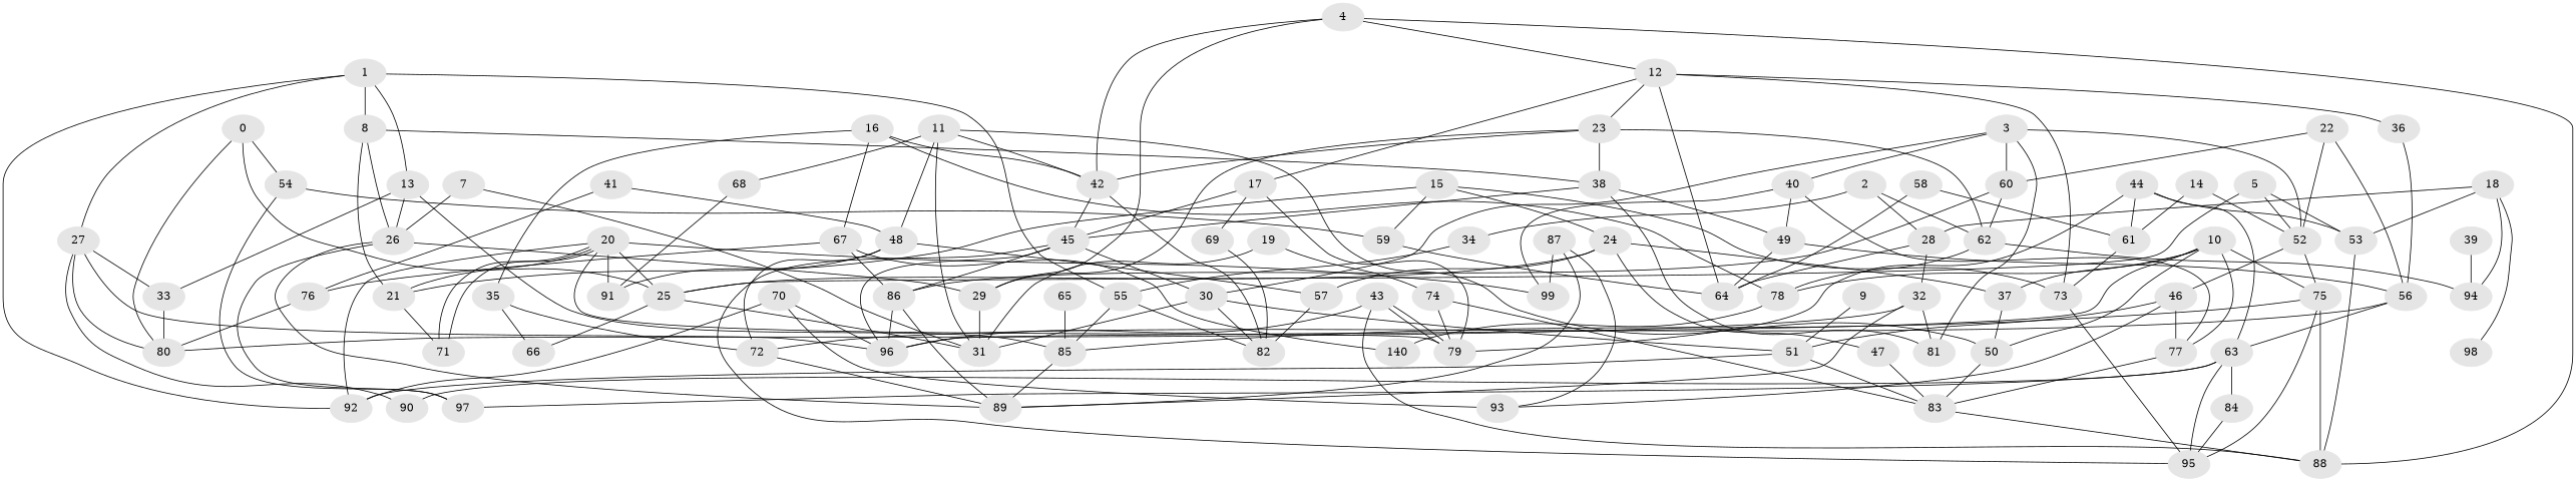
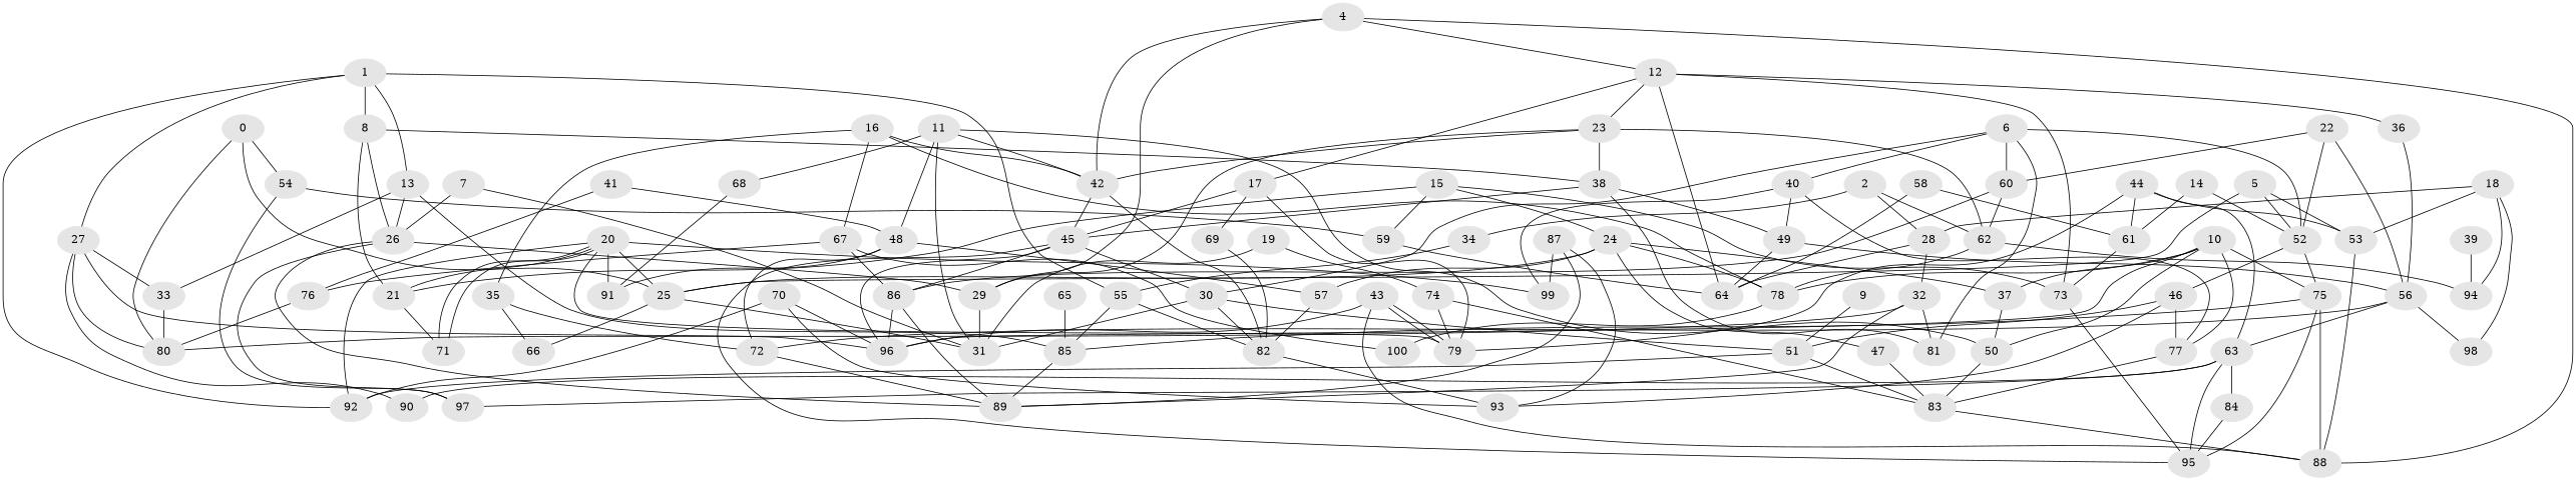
  graph {
    node [color=gray90 style=filled]
    1
    8
    13
    27
    55
    92
    26
    21
    38
    33
    85
    80
    96
    90
    39
    94
    82
    2
    28
    34
    62
    64
    32
    78
    n25 [label=0]
    25
    54
    31
    66
    59
    97
    4
    12
    29
    42
    88
    17
    23
    36
    73
    45
    5
    52
    53
    75
    46
-   6 [label=3]
+   6
    30
    40
    60
    81
    51
    77
    99
    49
    86
    7
    89
    71
    9
    83
    10
    37
    50
    95
-   100 [label=140]
+   100
    11
    48
    68
    91
    57
    72
    69
    79
    56
    14
    61
    15
    24
    47
    16
    35
    67
    76
    18
    98
    19
    74
    20
    22
    63
    93
    41
    43
    44
    84
    65
    58
    70
    87
    1 -- 8
    1 -- 13
    1 -- 27
    1 -- 55
    1 -- 92
    8 -- 26
    8 -- 21
    8 -- 38
    13 -- 26
    13 -- 33
    13 -- 85
    27 -- 33
    27 -- 80
    27 -- 96
    27 -- 90
    55 -- 85
    55 -- 82
    26 -- 97
    26 -- 29
    26 -- 89
    21 -- 71
    38 -- 45
    38 -- 81
    38 -- 49
    33 -- 80
    85 -- 89
    39 -- 94
+   82 -- 93
    2 -- 28
    2 -- 34
    2 -- 62
    28 -- 64
    28 -- 32
    34 -- 55
    62 -- 94
    62 -- 78
    32 -- 80
    32 -- 81
    32 -- 89
    78 -- 100
    n25 -- 80
    n25 -- 25
    n25 -- 54
    25 -- 31
    25 -- 66
    54 -- 59
    54 -- 97
    59 -- 64
    4 -- 12
    4 -- 29
    4 -- 42
    4 -- 88
    12 -- 64
    12 -- 17
    12 -- 23
    12 -- 36
    12 -- 73
    29 -- 31
    42 -- 82
    42 -- 45
    17 -- 45
    17 -- 69
    17 -- 79
    23 -- 38
    23 -- 62
    23 -- 29
    23 -- 42
    36 -- 56
    73 -- 95
    45 -- 96
    45 -- 30
    45 -- 86
    45 -- 95
    5 -- 25
    5 -- 52
    5 -- 53
    52 -- 75
    52 -- 46
    53 -- 88
    75 -- 85
    75 -- 88
    75 -- 95
    46 -- 51
    46 -- 77
    46 -- 93
    6 -- 52
    6 -- 30
    6 -- 40
    6 -- 60
    6 -- 81
    30 -- 82
    30 -- 31
    30 -- 51
    40 -- 77
    40 -- 99
    40 -- 49
    60 -- 62
    60 -- 86
    51 -- 92
    51 -- 83
    77 -- 83
    49 -- 64
    49 -- 56
    86 -- 96
    86 -- 89
    7 -- 26
    7 -- 31
    9 -- 51
    83 -- 88
    10 -- 96
    10 -- 78
    10 -- 75
    10 -- 77
    10 -- 37
    10 -- 50
    37 -- 50
    50 -- 83
    11 -- 31
    11 -- 42
    11 -- 50
    11 -- 48
    11 -- 68
    48 -- 91
    48 -- 57
    48 -- 72
    68 -- 91
    57 -- 82
    72 -- 89
    69 -- 82
    56 -- 72
+   56 -- 98
    56 -- 63
    14 -- 52
    14 -- 61
    61 -- 73
    15 -- 21
    15 -- 59
    15 -- 73
    15 -- 24
+   24 -- 78
    24 -- 25
    24 -- 37
    24 -- 57
    24 -- 47
    47 -- 83
    16 -- 78
    16 -- 42
    16 -- 35
    16 -- 67
    35 -- 66
    35 -- 72
    67 -- 86
    67 -- 100
    67 -- 76
    76 -- 80
    18 -- 94
    18 -- 28
    18 -- 53
    18 -- 98
    19 -- 31
    19 -- 74
    74 -- 83
    74 -- 79
    20 -- 92
    20 -- 21
    20 -- 25
    20 -- 99
    20 -- 71
    20 -- 71
    20 -- 91
    20 -- 79
    22 -- 52
    22 -- 60
    22 -- 56
    63 -- 90
    63 -- 97
    63 -- 95
    63 -- 84
    41 -- 48
    41 -- 76
    43 -- 96
    43 -- 88
    43 -- 79
    43 -- 79
    44 -- 53
    44 -- 79
    44 -- 61
    44 -- 63
    84 -- 95
    65 -- 85
    58 -- 64
    58 -- 61
    70 -- 92
    70 -- 96
    70 -- 93
    87 -- 99
    87 -- 89
    87 -- 93
  }
